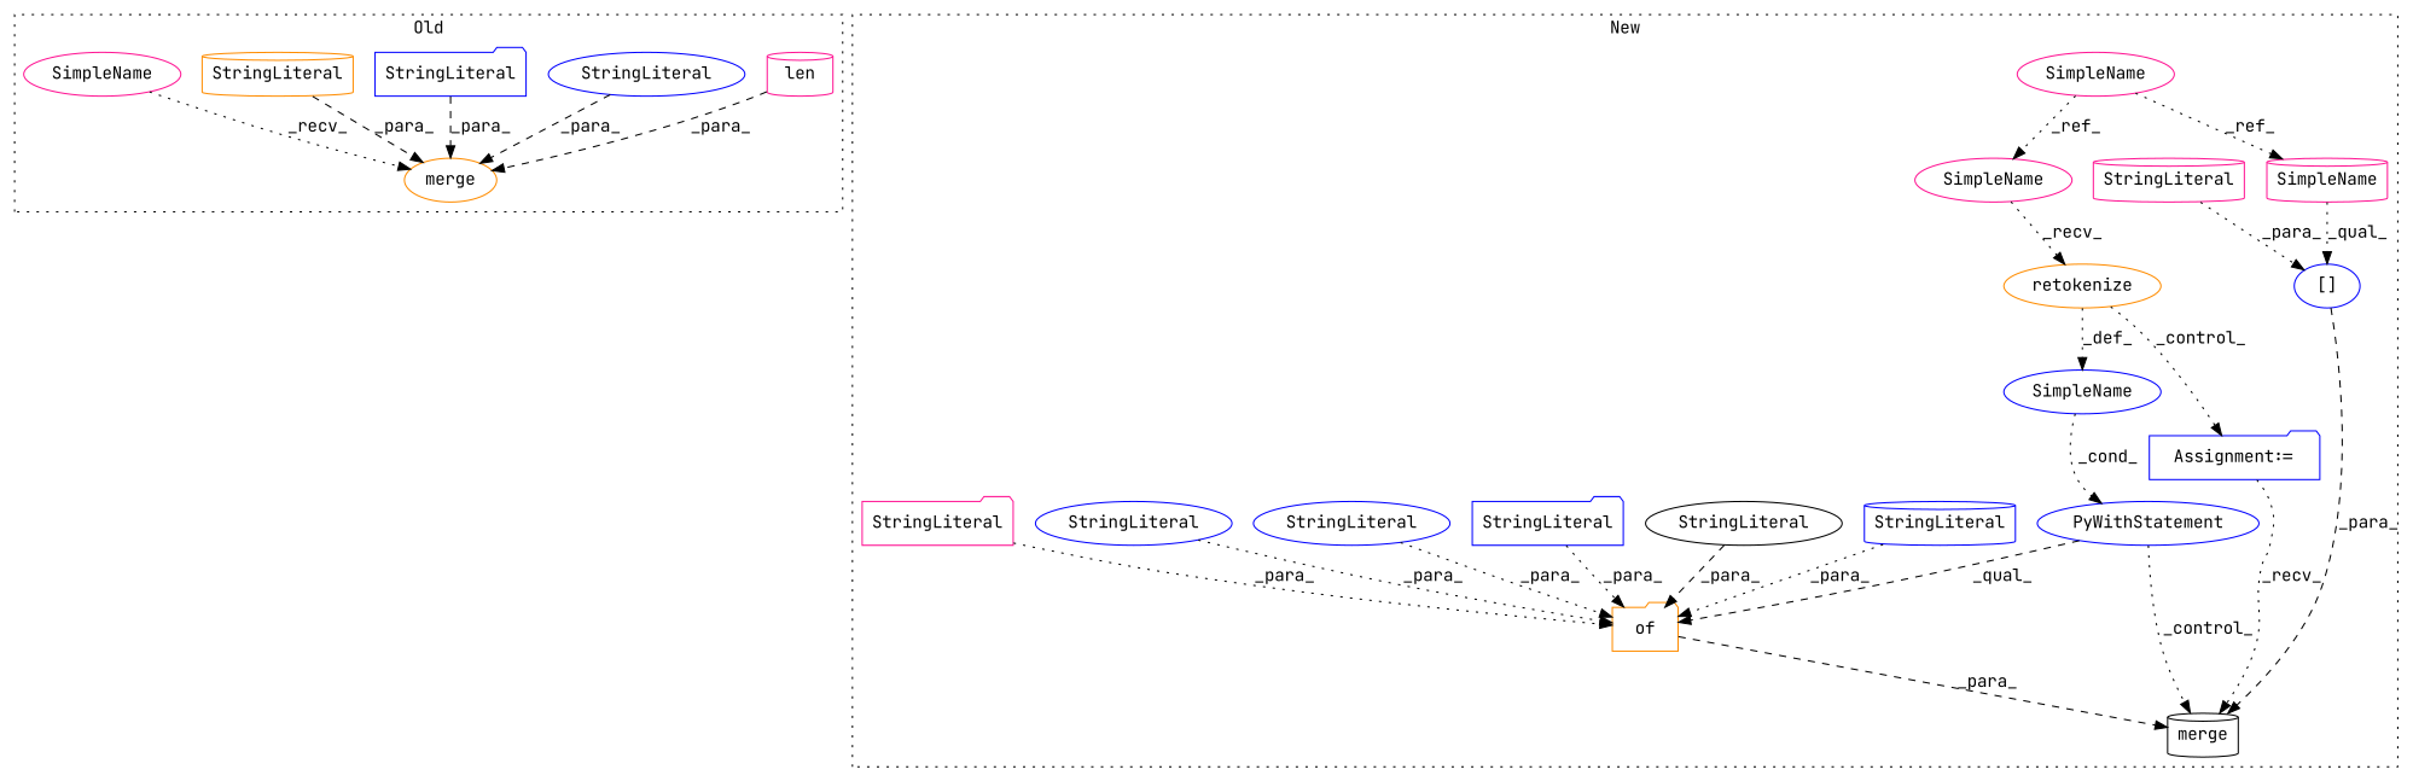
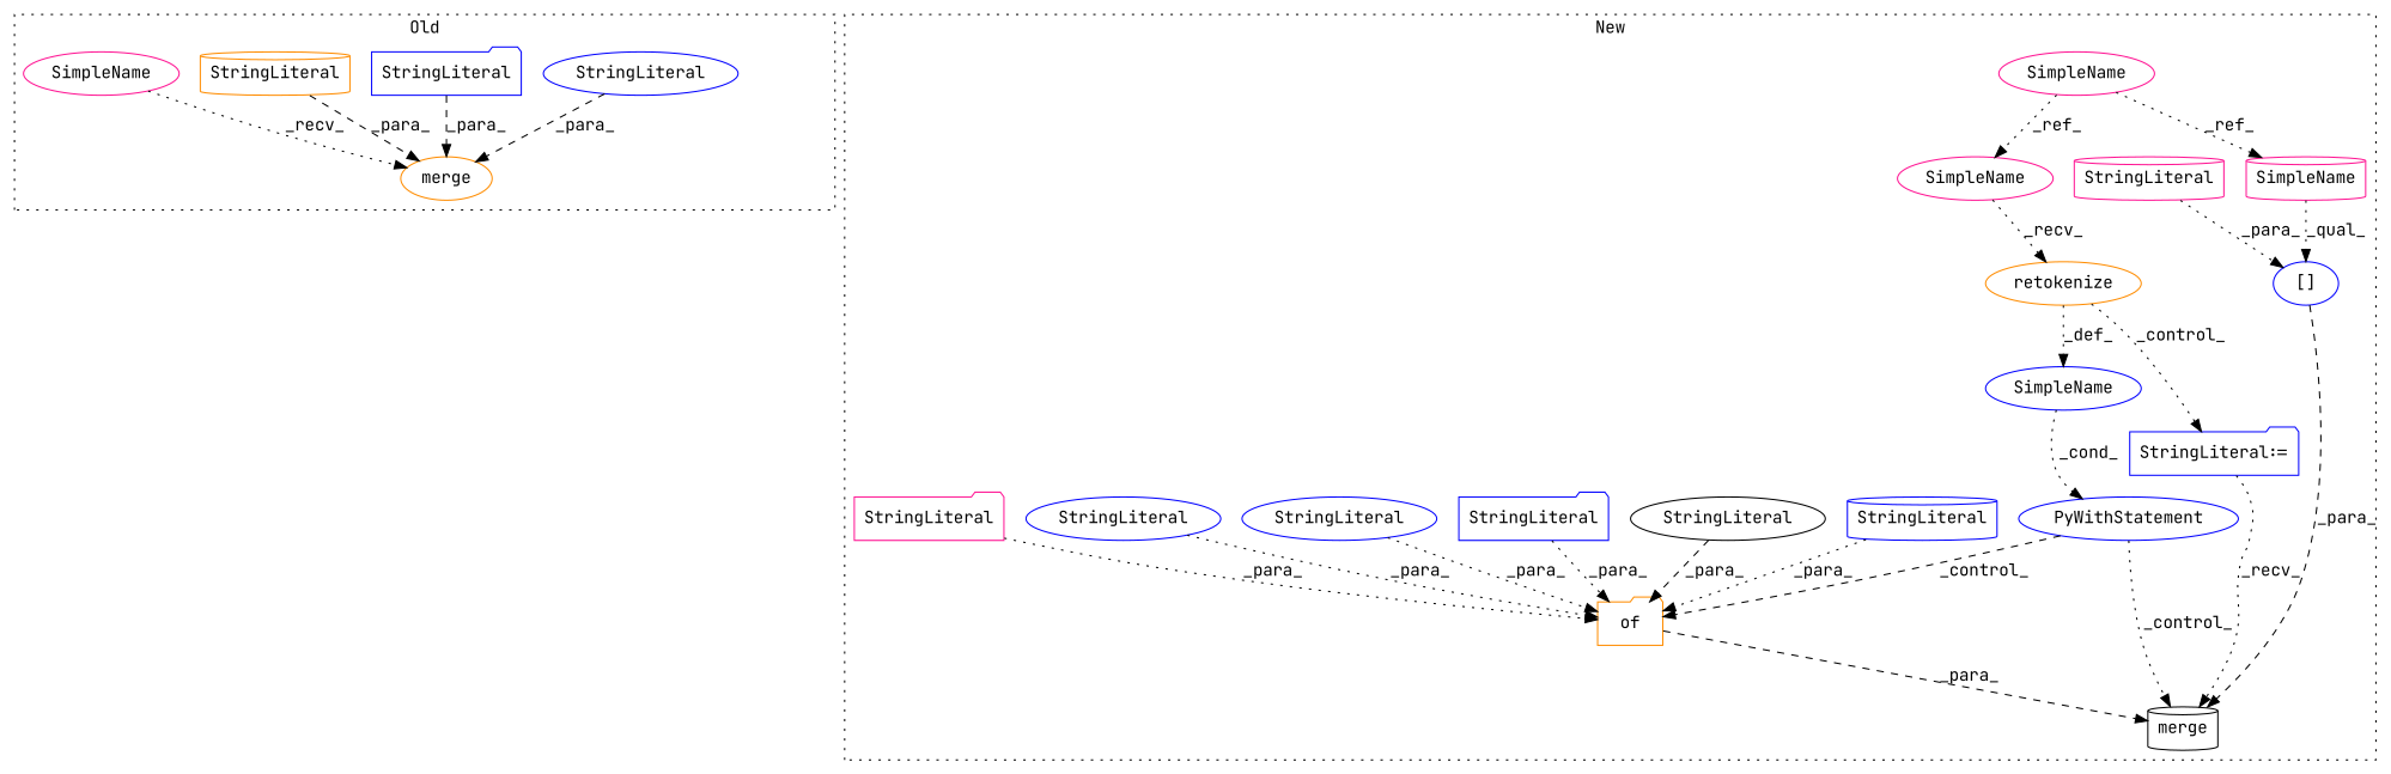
  digraph {
    fontname="JetBrains Mono"
    node [a=45 color=blue fontname="JetBrains Mono" l=5 s=665 shape=ellipse]
    edge [fontname="JetBrains Mono" style=dotted]
-   n1 [a=32 color=deeppink l="4,1" label=len s="626,643" shape=cylinder]
    n2 [a=32 color=darkorange l="6,1" label=merge s="618,670"]
    n3 [label=StringLiteral]
    n4 [label=StringLiteral s=645 shape=folder]
    n5 [color=darkorange l=13 label=StringLiteral s=651 shape=cylinder]
    n6 [a=42 color=deeppink l=3 label=SimpleName s=614]
    n7 [a=32 color=darkorange l=12 label=retokenize s=669]
    n8 [a=104 l="10,2" label=PyWithStatement s="655,681"]
    n9 [a=32 color=black l="6,1" label=merge s="726,814" shape=cylinder]
    n10 [a=42 label=SimpleName l="" s=""]
-   n11 [a=7 l=11 label="Assignment:=" s=695 shape=folder]
+   n11 [a=7 l=11 label="StringLiteral:=" s=695 shape=folder]
    n12 [a=2 l="4,1" label="[]" s="732,754"]
    n13 [color=deeppink l=18 label=StringLiteral s=736 shape=cylinder]
    n14 [a=42 color=deeppink l=3 label=SimpleName s=404]
    n15 [a=32 color=darkorange l="3,1" label=of s="760,813" shape=folder]
    n16 [l=7 label=StringLiteral s=775]
    n17 [l=10 label=StringLiteral s=797]
    n18 [color=deeppink label=StringLiteral s=808 shape=folder]
    n19 [l=13 label=StringLiteral s=783 shape=cylinder]
    n20 [color=black label=StringLiteral s=769]
    n21 [label=StringLiteral s=763 shape=folder]
    n22 [a=42 color=deeppink l=3 label=SimpleName]
    n23 [a=42 color=deeppink l=3 label=SimpleName s=732 shape=cylinder]
    subgraph cluster_1 {
      label=Old
      style=dotted
-     n1
      n2
      n3
      n4
      n5
      n6
    }
    subgraph cluster_2 {
      label=New
      style=dotted
      n7
      n8
      n9
      n10
      n11
      n12
      n13
      n14
      n15
      n16
      n17
      n18
      n19
      n20
      n21
      n22
      n23
    }
-   n1 -> n2 [label=_para_ style=dashed]
    n3 -> n2 [label=_para_ style=dashed]
    n4 -> n2 [label=_para_ style=dashed]
    n5 -> n2 [label=_para_ style=dashed]
    n6 -> n2 [label=_recv_]
    n7 -> n10 [label=_def_]
    n7 -> n11 [label=_control_]
    n8 -> n9 [label=_control_]
-   n8 -> n15 [label=_qual_ style=dashed]
+   n8 -> n15 [label=_control_ style=dashed]
    n10 -> n8 [label=_cond_]
    n11 -> n9 [label=_recv_]
    n12 -> n9 [label=_para_ style=dashed]
    n13 -> n12 [label=_para_]
    n14 -> n22 [label=_ref_]
    n14 -> n23 [label=_ref_]
    n15 -> n9 [label=_para_ style=dashed]
    n16 -> n15 [label=_para_]
    n17 -> n15 [label=_para_]
    n18 -> n15 [label=_para_]
    n19 -> n15 [label=_para_]
    n20 -> n15 [label=_para_ style=dashed]
    n21 -> n15 [label=_para_]
    n22 -> n7 [label=_recv_]
    n23 -> n12 [label=_qual_]
  }
